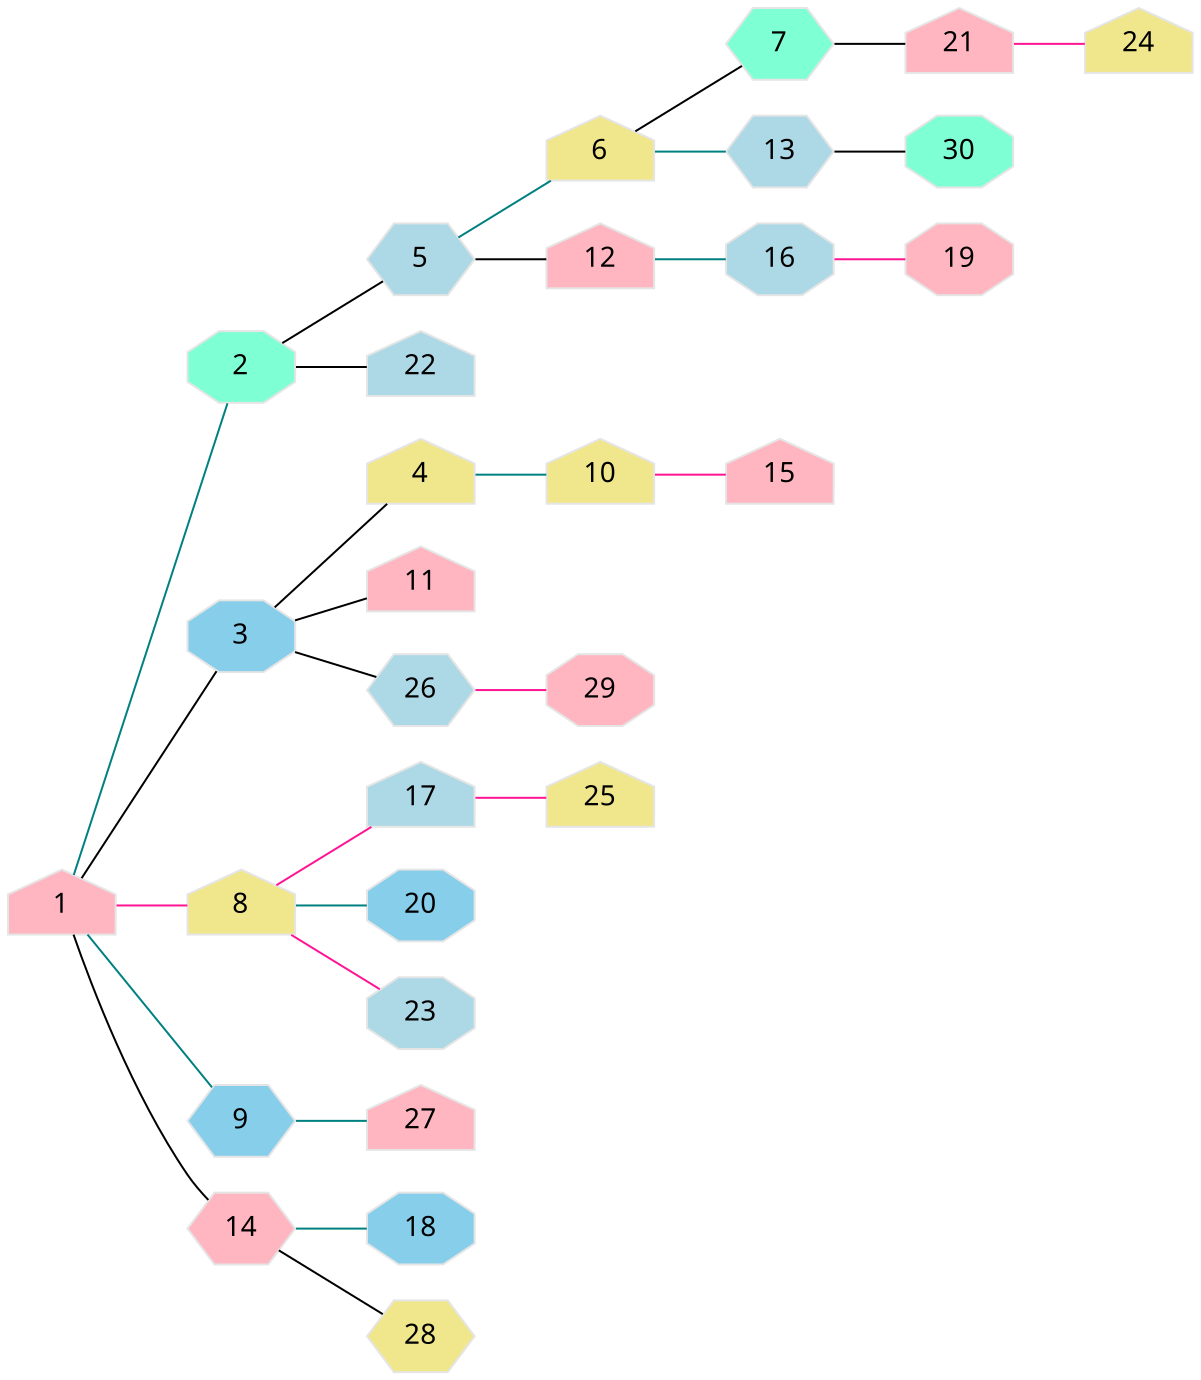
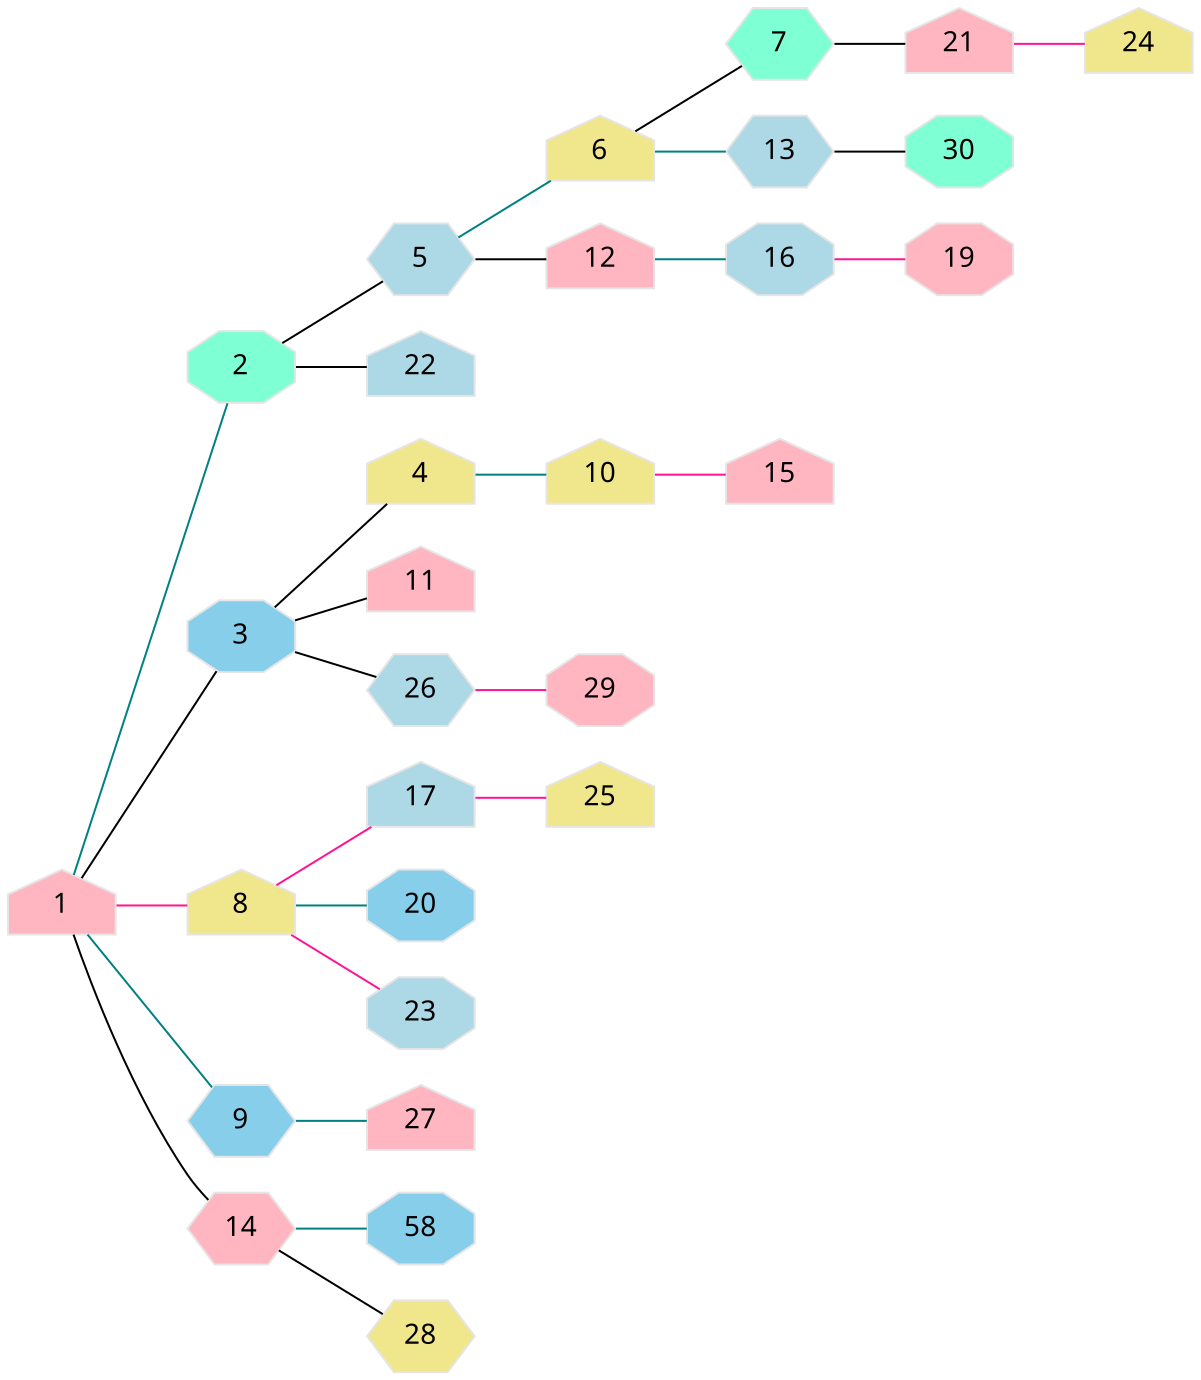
  graph {
    fontname="Noto Sans"
    rankdir=LR
    node [color=gray90 fillcolor=lightpink fontname="Noto Sans" shape=house style=filled]
    edge [color=black fontname="Noto Sans" weight=1.0]
    2 [fillcolor=aquamarine shape=octagon]
    1
    3 [fillcolor=skyblue shape=octagon]
    8 [fillcolor=khaki]
    9 [fillcolor=skyblue shape=hexagon]
    14 [shape=hexagon]
    5 [fillcolor=lightblue shape=hexagon]
    22 [fillcolor=lightblue]
    4 [fillcolor=khaki]
    11
    26 [fillcolor=lightblue shape=hexagon]
    17 [fillcolor=lightblue]
    20 [fillcolor=skyblue shape=octagon]
    23 [fillcolor=lightblue shape=octagon]
    27
-   18 [fillcolor=skyblue shape=octagon]
+   18 [fillcolor=skyblue shape=octagon label=58]
    28 [fillcolor=khaki shape=hexagon]
    6 [fillcolor=khaki]
    12
    10 [fillcolor=khaki]
    29 [shape=octagon]
    15
    7 [fillcolor=aquamarine shape=hexagon]
    13 [fillcolor=lightblue shape=hexagon]
    16 [fillcolor=lightblue shape=octagon]
    21
    30 [fillcolor=aquamarine shape=octagon]
    24 [fillcolor=khaki]
    25 [fillcolor=khaki]
    19 [shape=octagon]
    2 -- 5
    2 -- 22
    1 -- 2 [color=teal]
    1 -- 3
    1 -- 8 [color=deeppink]
    1 -- 9 [color=teal]
    1 -- 14
    3 -- 4
    3 -- 11
    3 -- 26
    8 -- 17 [color=deeppink]
    8 -- 20 [color=teal]
    8 -- 23 [color=deeppink]
    9 -- 27 [color=teal weight=2.0]
    14 -- 18 [color=teal]
    14 -- 28
    5 -- 6 [color=teal]
    5 -- 12 [weight=2.0]
    4 -- 10 [color=teal weight=3.0]
    26 -- 29 [color=deeppink]
    17 -- 25 [color=deeppink]
    6 -- 7
    6 -- 13 [color=teal]
    12 -- 16 [color=teal]
    10 -- 15 [color=deeppink]
    7 -- 21
    13 -- 30
    16 -- 19 [color=deeppink]
    21 -- 24 [color=deeppink]
  }
